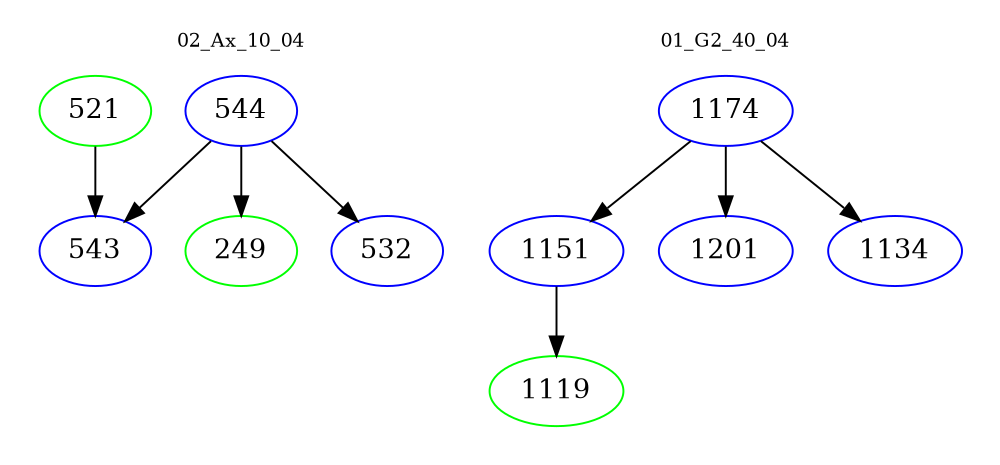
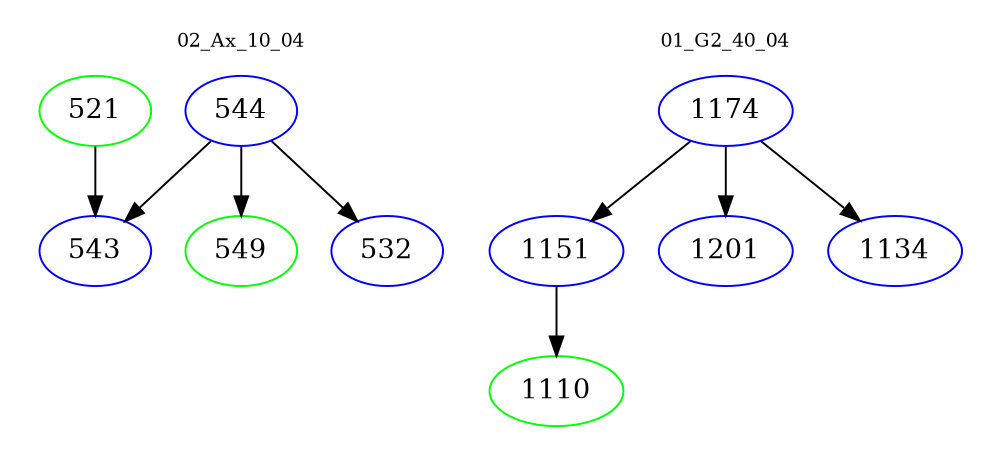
  digraph {
    node [color=blue]
    edge [color=black]
    n1 [label=544]
    n2 [label=543]
-   n3 [color=green label=249]
+   n3 [color=green label=549]
    n4 [label=532]
    n5 [color=green label=521]
    n6 [label=1174]
    n7 [label=1151]
    n8 [label=1201]
    n9 [label=1134]
-   n10 [color=green label=1119]
+   n10 [color=green label=1110]
    subgraph cluster_1 {
      color=white
      fontsize=10
      label="02_Ax_10_04"
      n1
      n2
      n3
      n4
      n5
    }
    subgraph cluster_2 {
      color=white
      fontsize=10
      label="01_G2_40_04"
      n6
      n7
      n8
      n9
      n10
    }
    n1 -> n2
    n1 -> n3
    n1 -> n4
    n5 -> n2
    n6 -> n7
    n6 -> n8
    n6 -> n9
    n7 -> n10
  }
